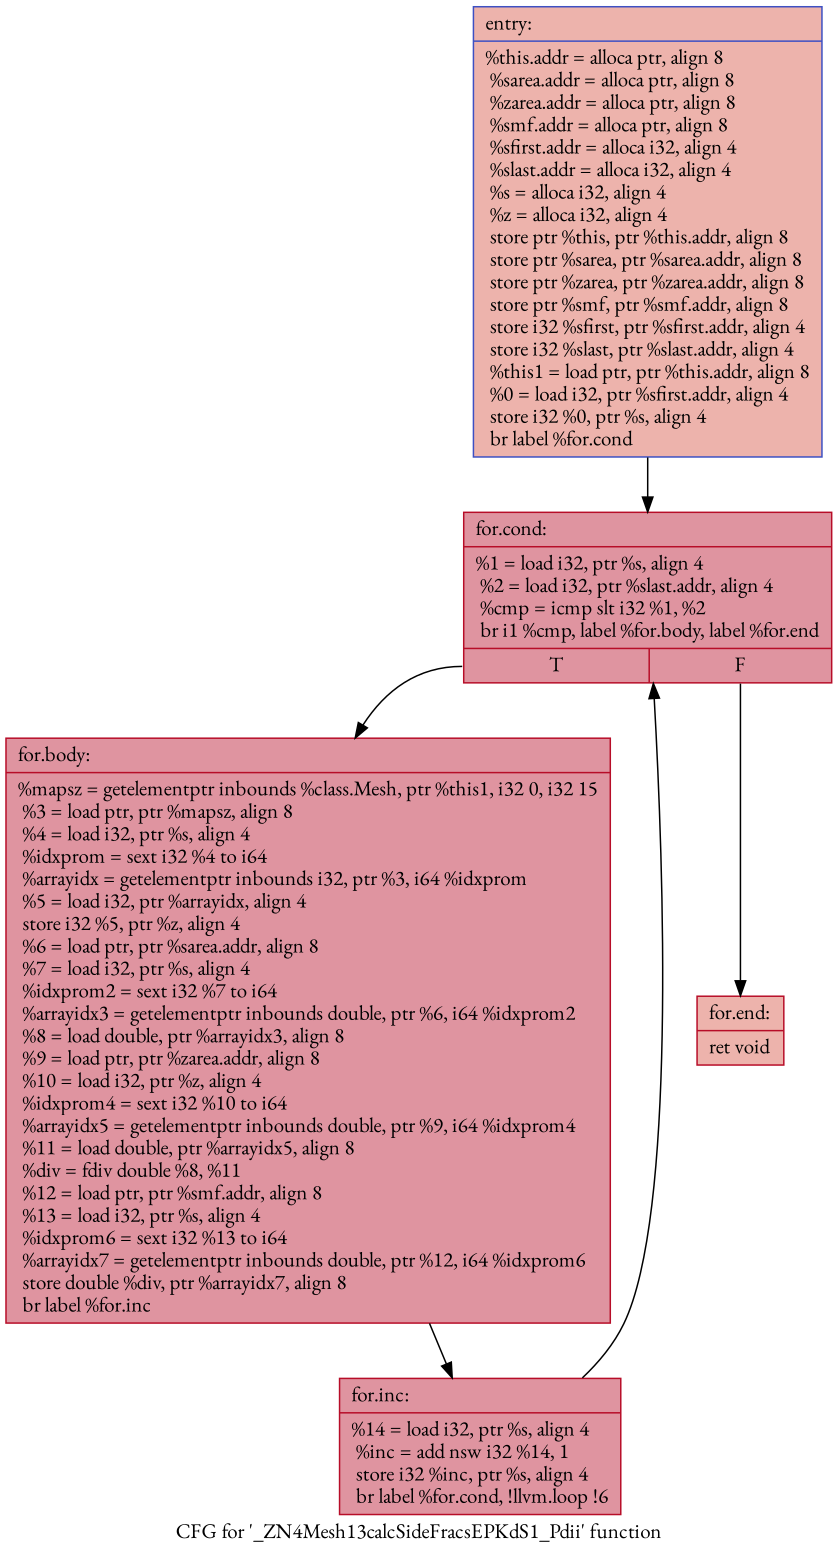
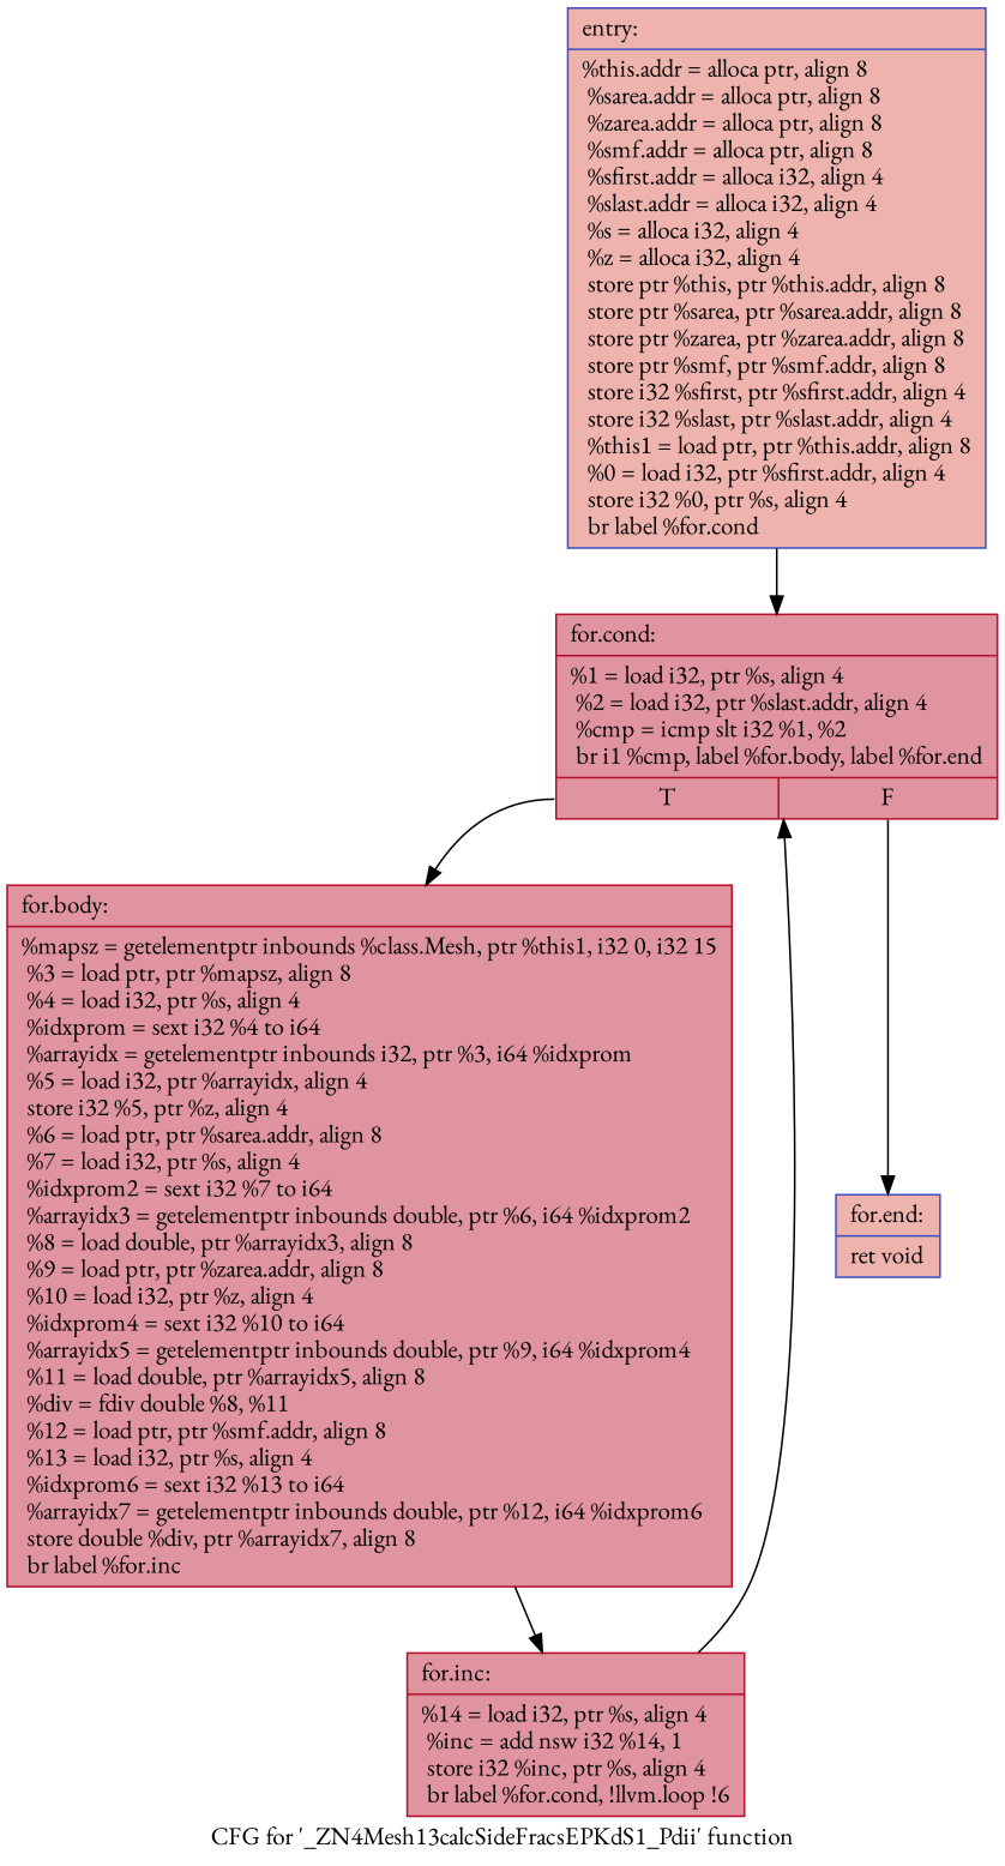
  digraph {
    label="CFG for '_ZN4Mesh13calcSideFracsEPKdS1_Pdii' function"
    fontname="EB Garamond"
    node [color="#b70d28ff" fillcolor="#b70d2870" fontname="EB Garamond" shape=record style=filled]
    edge [fontname="EB Garamond"]
    n1 [color="#3d50c3ff" fillcolor="#d6524470" label="{entry:\l|  %this.addr = alloca ptr, align 8\l  %sarea.addr = alloca ptr, align 8\l  %zarea.addr = alloca ptr, align 8\l  %smf.addr = alloca ptr, align 8\l  %sfirst.addr = alloca i32, align 4\l  %slast.addr = alloca i32, align 4\l  %s = alloca i32, align 4\l  %z = alloca i32, align 4\l  store ptr %this, ptr %this.addr, align 8\l  store ptr %sarea, ptr %sarea.addr, align 8\l  store ptr %zarea, ptr %zarea.addr, align 8\l  store ptr %smf, ptr %smf.addr, align 8\l  store i32 %sfirst, ptr %sfirst.addr, align 4\l  store i32 %slast, ptr %slast.addr, align 4\l  %this1 = load ptr, ptr %this.addr, align 8\l  %0 = load i32, ptr %sfirst.addr, align 4\l  store i32 %0, ptr %s, align 4\l  br label %for.cond\l}"]
    n2 [label="{for.cond:\l|  %1 = load i32, ptr %s, align 4\l  %2 = load i32, ptr %slast.addr, align 4\l  %cmp = icmp slt i32 %1, %2\l  br i1 %cmp, label %for.body, label %for.end\l|{<s0>T|<s1>F}}"]
    n3 [label="{for.body:\l|  %mapsz = getelementptr inbounds %class.Mesh, ptr %this1, i32 0, i32 15\l  %3 = load ptr, ptr %mapsz, align 8\l  %4 = load i32, ptr %s, align 4\l  %idxprom = sext i32 %4 to i64\l  %arrayidx = getelementptr inbounds i32, ptr %3, i64 %idxprom\l  %5 = load i32, ptr %arrayidx, align 4\l  store i32 %5, ptr %z, align 4\l  %6 = load ptr, ptr %sarea.addr, align 8\l  %7 = load i32, ptr %s, align 4\l  %idxprom2 = sext i32 %7 to i64\l  %arrayidx3 = getelementptr inbounds double, ptr %6, i64 %idxprom2\l  %8 = load double, ptr %arrayidx3, align 8\l  %9 = load ptr, ptr %zarea.addr, align 8\l  %10 = load i32, ptr %z, align 4\l  %idxprom4 = sext i32 %10 to i64\l  %arrayidx5 = getelementptr inbounds double, ptr %9, i64 %idxprom4\l  %11 = load double, ptr %arrayidx5, align 8\l  %div = fdiv double %8, %11\l  %12 = load ptr, ptr %smf.addr, align 8\l  %13 = load i32, ptr %s, align 4\l  %idxprom6 = sext i32 %13 to i64\l  %arrayidx7 = getelementptr inbounds double, ptr %12, i64 %idxprom6\l  store double %div, ptr %arrayidx7, align 8\l  br label %for.inc\l}"]
-   n4 [fillcolor="#d6524470" label="{for.end:\l|  ret void\l}"]
+   n4 [color="#3d50c3ff" fillcolor="#d6524470" label="{for.end:\l|  ret void\l}"]
    n5 [label="{for.inc:\l|  %14 = load i32, ptr %s, align 4\l  %inc = add nsw i32 %14, 1\l  store i32 %inc, ptr %s, align 4\l  br label %for.cond, !llvm.loop !6\l}"]
    n1 -> n2
    n2 -> n3 [tailport=s0]
    n2 -> n4 [tailport=s1]
    n3 -> n5
    n5 -> n2
  }
